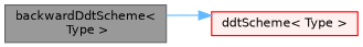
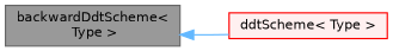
  digraph {
    rankdir=LR
    node [fontname=Helvetica fontsize=10 shape=box style=filled]
    n1 [color=gray40 fillcolor=grey60 fontcolor=black height=0.2 label="backwardDdtScheme\<\l Type \>" width=0.4]
    n2 [color=red fillcolor="#FFF0F0" height=0.2 label="ddtScheme\< Type \>" width=0.4]
-   n2 -> n1 [color=steelblue1 dir=back fontname=Helvetica fontsize=10 labelfontname=Helvetica labelfontsize=10 style=solid]
+   n1 -> n2 [color=steelblue1 dir=back fontname=Helvetica fontsize=10 labelfontname=Helvetica labelfontsize=10 style=solid]
  }
